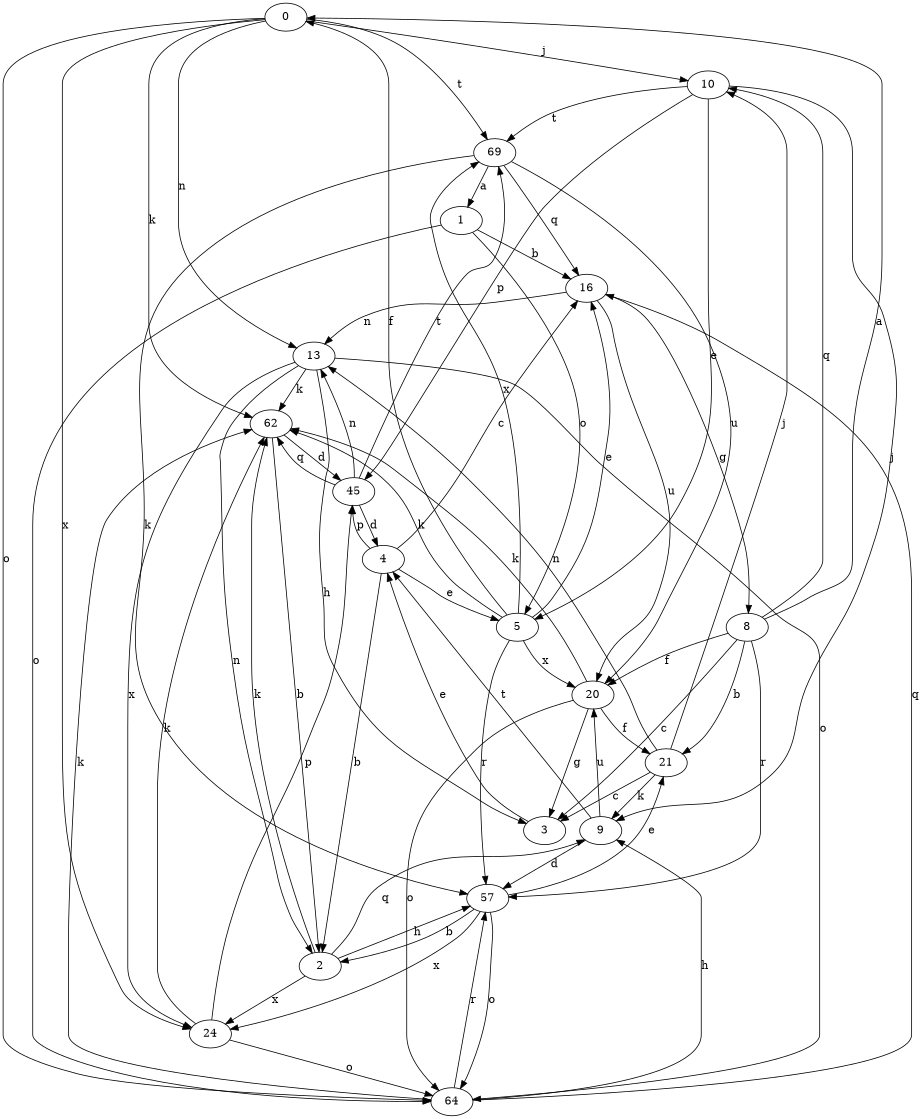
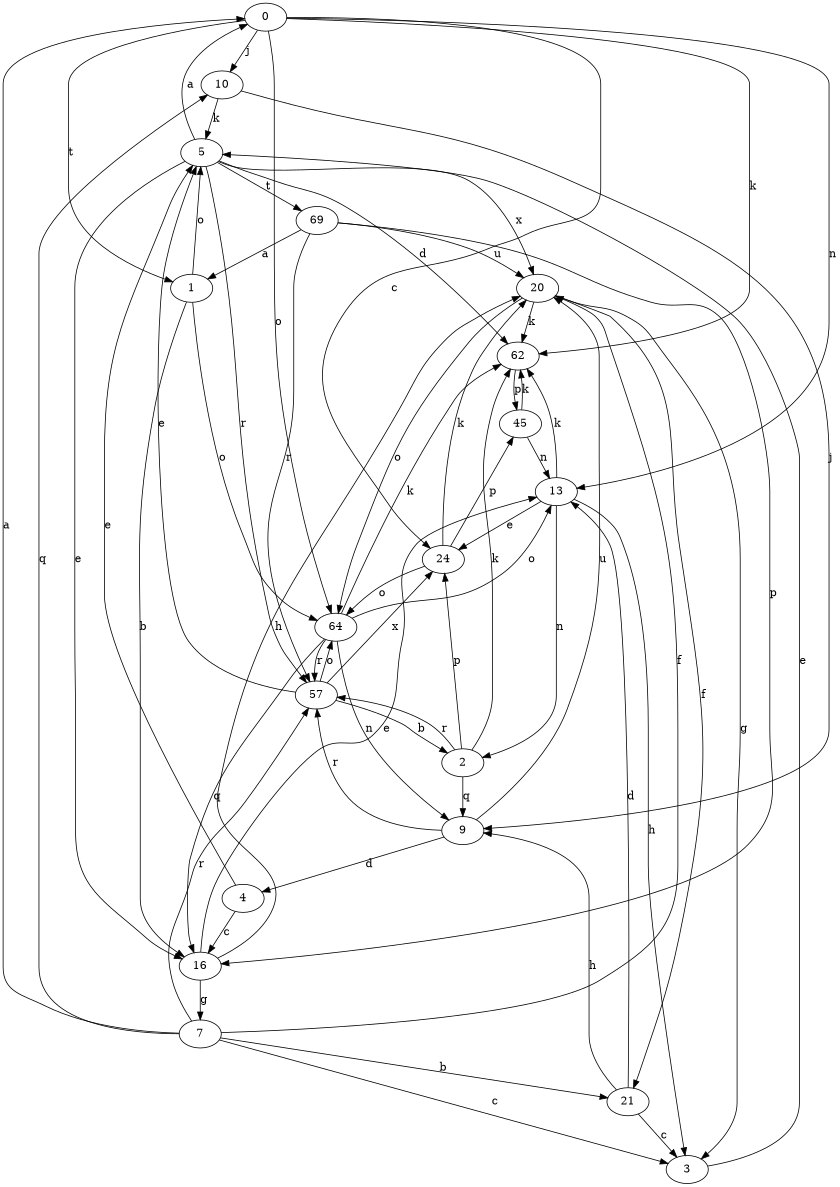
  strict digraph {
    0
    10
    n3 [label=62]
    n4 [label=64]
    n5 [label=69]
    n6 [label=24]
    13
    5
    9
    n10 [label=45]
    2
    16
    n13 [label=57]
    1
    20
    3
-   8
+   8 [label=7]
    21
    4
    0 -> 10 [label=j]
    0 -> n3 [label=k]
    0 -> n4 [label=o]
-   0 -> n5 [label=t]
-   0 -> n6 [label=x]
+   0 -> 1 [label=t]
+   0 -> n6 [label=c]
    0 -> 13 [label=n]
-   10 -> n5 [label=t]
-   10 -> 5 [label=e]
+   10 -> 5 [label=k]
    10 -> 9 [label=j]
-   10 -> n10 [label=p]
-   n3 -> n10 [label=d]
-   n3 -> 2 [label=b]
+   n3 -> n10 [label=p]
    n4 -> n3 [label=k]
-   n4 -> 9 [label=h]
+   n4 -> 9 [label=n]
    n4 -> 16 [label=q]
    n4 -> n13 [label=r]
-   n5 -> 16 [label=q]
-   n5 -> n13 [label=k]
+   n5 -> 16 [label=p]
+   n5 -> n13 [label=r]
    n5 -> 1 [label=a]
    n5 -> 20 [label=u]
-   n6 -> n3 [label=k]
+   n6 -> 20 [label=k]
    n6 -> n4 [label=o]
    n6 -> n10 [label=p]
    13 -> n3 [label=k]
-   13 -> n4 [label=o]
-   13 -> n6 [label=x]
+   n4 -> 13 [label=o]
+   13 -> n6 [label=e]
    13 -> 2 [label=n]
    13 -> 3 [label=h]
-   5 -> 0 [label=f]
-   5 -> n3 [label=k]
-   5 -> n5 [label=x]
+   5 -> 0 [label=a]
+   5 -> n3 [label=d]
+   5 -> n5 [label=t]
    5 -> 16 [label=e]
    5 -> n13 [label=r]
    5 -> 20 [label=x]
-   9 -> n13 [label=d]
+   9 -> n13 [label=r]
    9 -> 20 [label=u]
-   9 -> 4 [label=t]
-   n10 -> n3 [label=q]
-   n10 -> n5 [label=t]
+   9 -> 4 [label=d]
+   n10 -> n3 [label=k]
    n10 -> 13 [label=n]
-   n10 -> 4 [label=d]
    2 -> n3 [label=k]
-   2 -> n6 [label=x]
+   2 -> n6 [label=p]
    2 -> 9 [label=q]
-   2 -> n13 [label=h]
-   16 -> 13 [label=n]
-   16 -> 20 [label=u]
+   2 -> n13 [label=r]
+   16 -> 13 [label=e]
+   16 -> 20 [label=h]
    16 -> 8 [label=g]
    n13 -> n4 [label=o]
    n13 -> n6 [label=x]
-   n13 -> 21 [label=e]
+   n13 -> 5 [label=e]
    n13 -> 2 [label=b]
    1 -> n4 [label=o]
    1 -> 5 [label=o]
    1 -> 16 [label=b]
    20 -> n3 [label=k]
    20 -> n4 [label=o]
    20 -> 3 [label=g]
    20 -> 21 [label=f]
-   3 -> 4 [label=e]
+   3 -> 5 [label=e]
    8 -> 0 [label=a]
    8 -> 10 [label=q]
    8 -> n13 [label=r]
    8 -> 20 [label=f]
    8 -> 3 [label=c]
    8 -> 21 [label=b]
-   21 -> 10 [label=j]
-   21 -> 13 [label=n]
-   21 -> 9 [label=k]
+   21 -> 13 [label=d]
+   21 -> 9 [label=h]
    21 -> 3 [label=c]
    4 -> 5 [label=e]
-   4 -> n10 [label=p]
-   4 -> 2 [label=b]
    4 -> 16 [label=c]
  }
